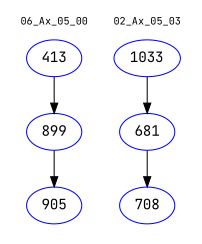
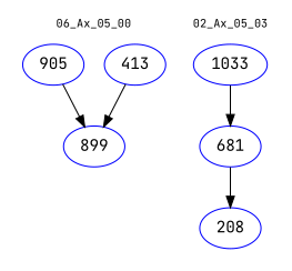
  digraph {
    fontname="JetBrains Mono"
    node [color=blue fontname="JetBrains Mono"]
    edge [color=black fontname="JetBrains Mono"]
    n1 [label=413]
    n2 [label=899]
    n3 [label=905]
    n4 [label=1033]
    n5 [label=681]
-   n6 [label=708]
+   n6 [label=208]
    subgraph cluster_1 {
      color=white
      fontsize=10
      label="06_Ax_05_00"
      n1
      n2
      n3
    }
    subgraph cluster_2 {
      color=white
      fontsize=10
      label="02_Ax_05_03"
      n4
      n5
      n6
    }
    n1 -> n2
-   n2 -> n3
+   n3 -> n2
    n4 -> n5
    n5 -> n6
  }
